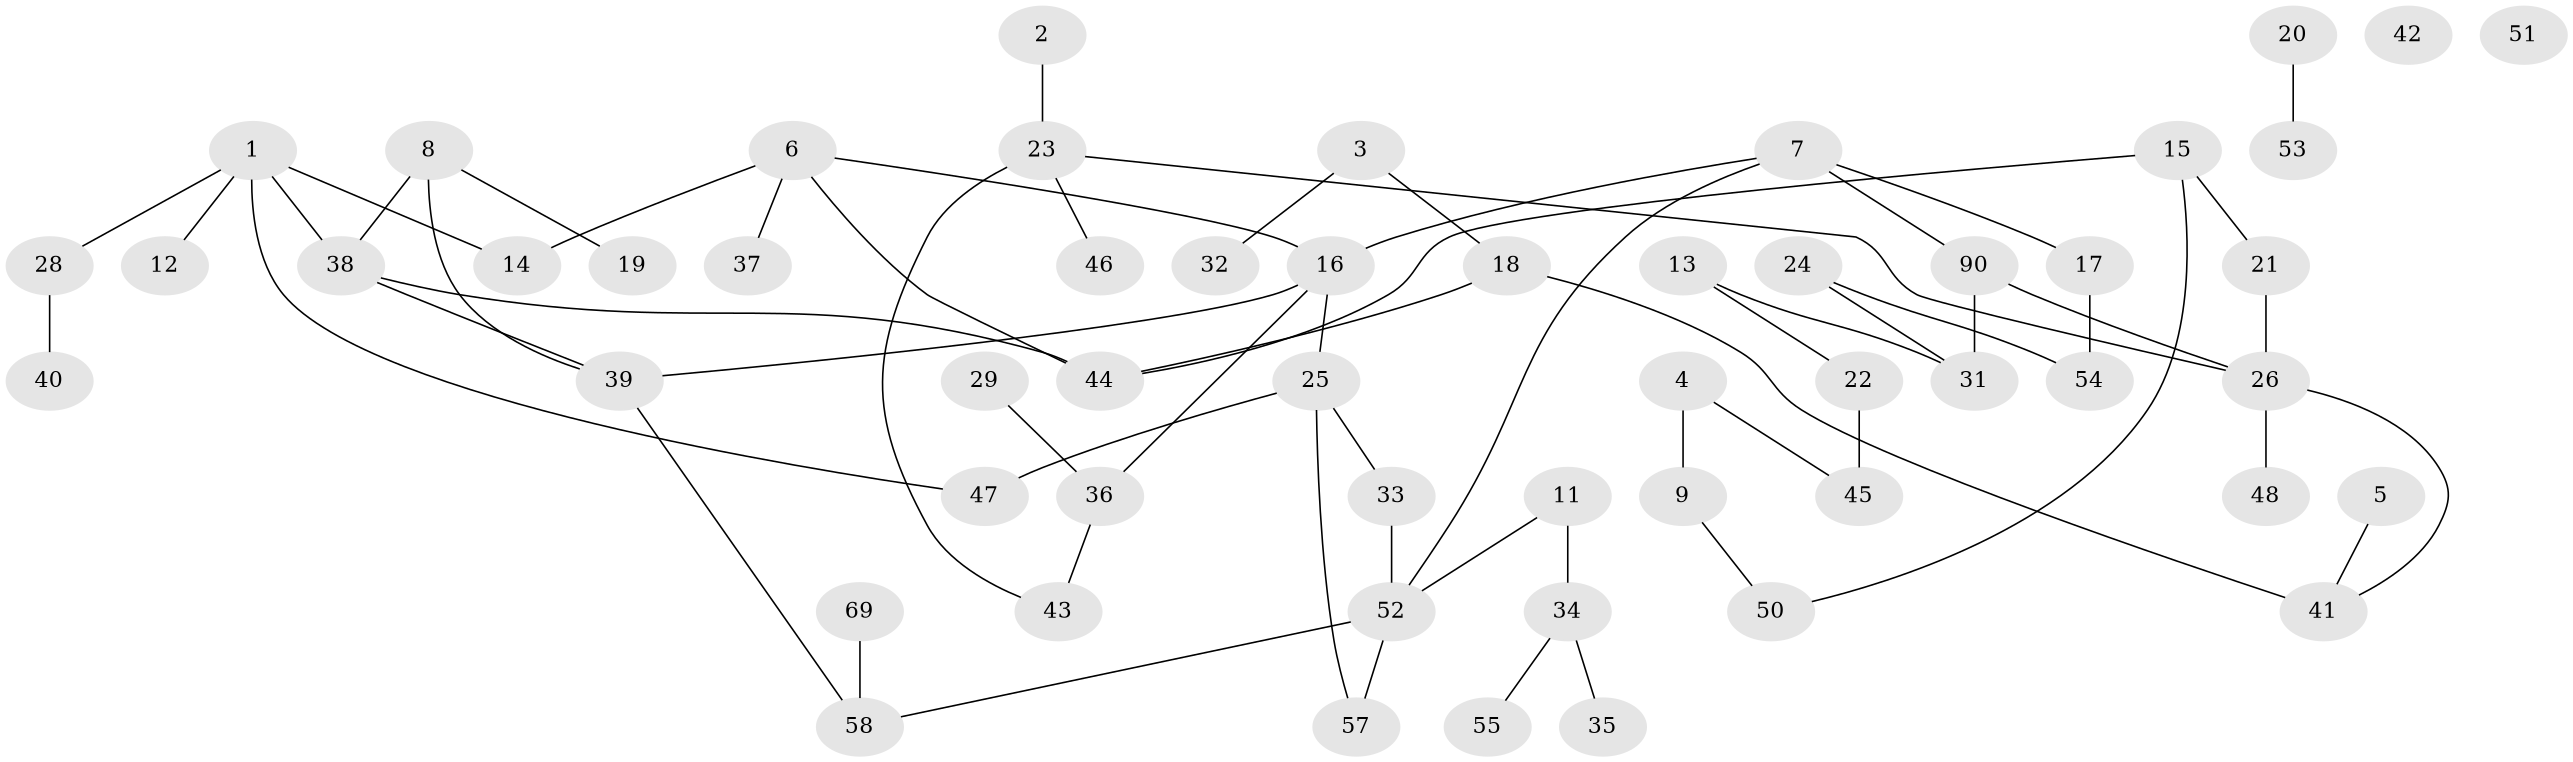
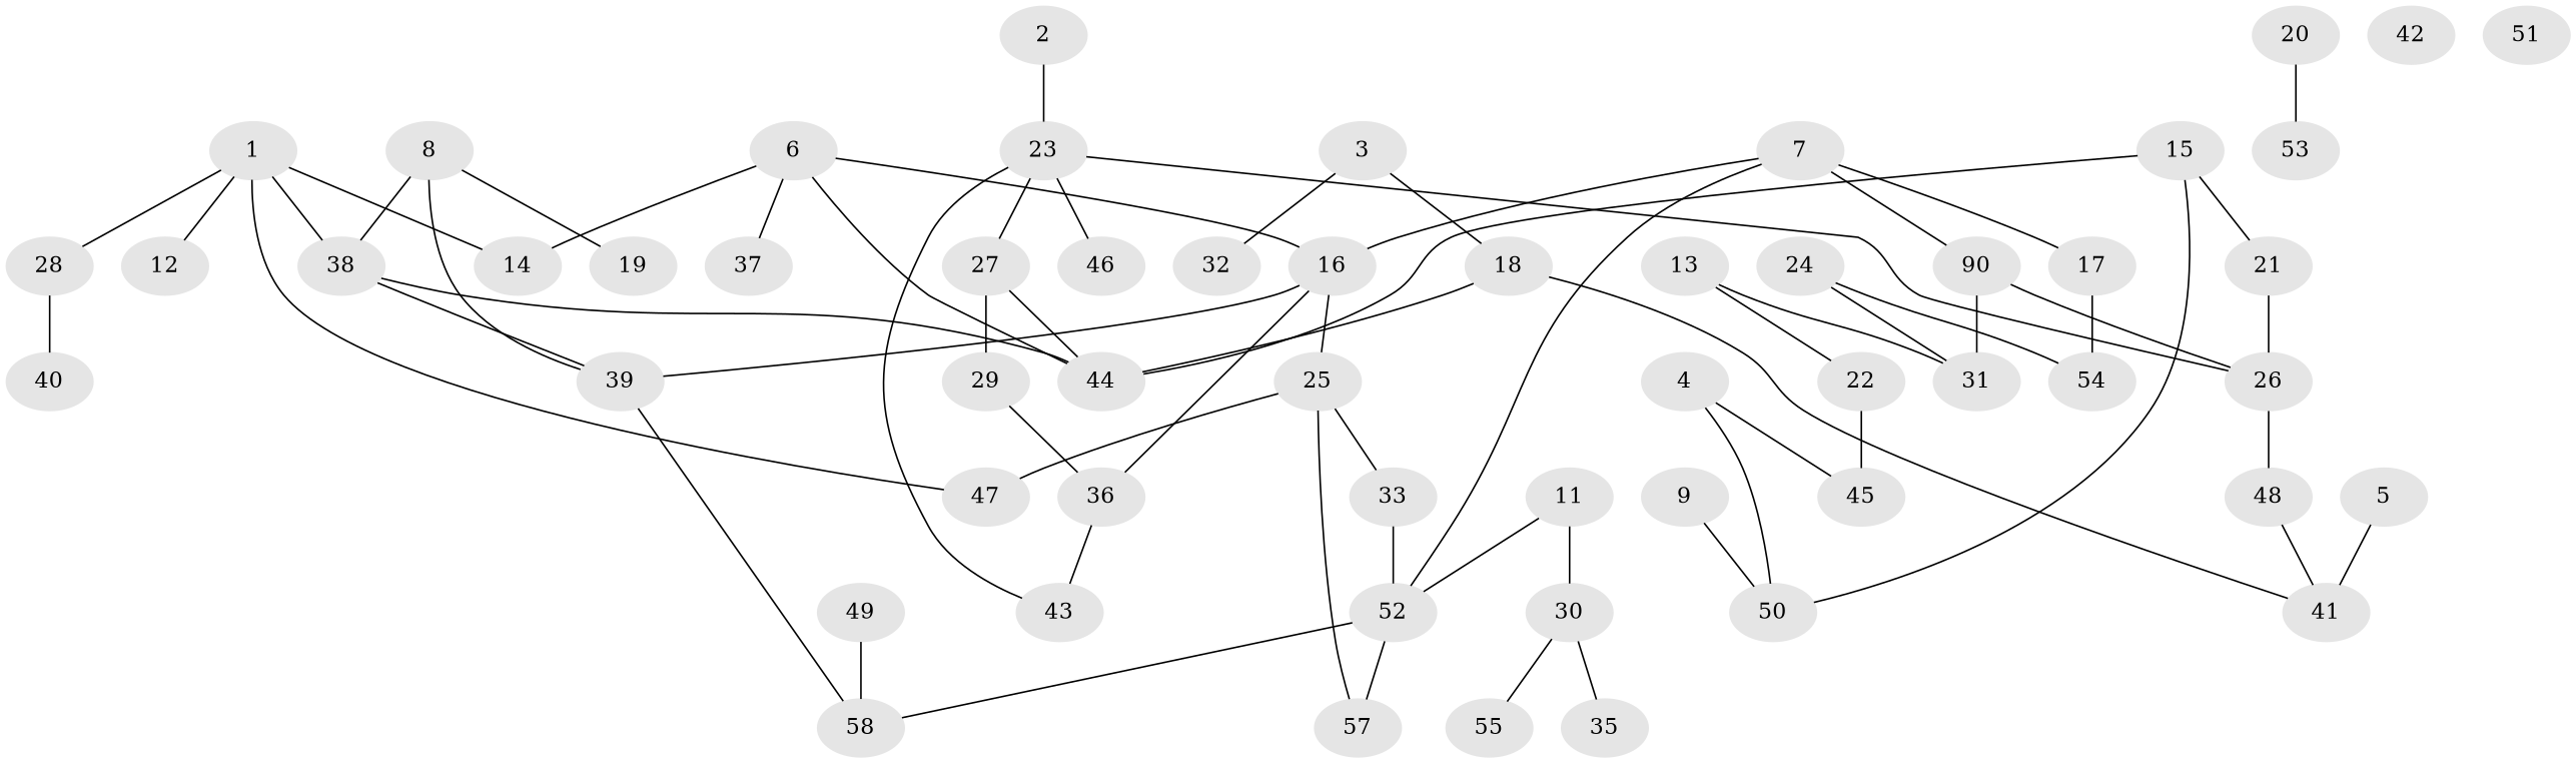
  graph {
    node [color=gray90 style=filled]
    1
    12
    14
    28
    38
    47
    40
    44
    39
    2
    23
    26
+   27
    43
    46
    3
    18
    32
    41
    4
    45
    50
    5
    6
    16
    37
    25
    36
    7
    n30 [label=90]
    17
    52
    31
    54
    57
    58
    8
    19
    9
    48
    11
-   30 [label=34]
+   30
    35
    55
    13
    22
    15
    21
    33
    20
    53
    29
    24
    42
-   49 [label=69]
+   49
    51
    1 -- 12
    1 -- 14
    1 -- 28
    1 -- 38
    1 -- 47
    28 -- 40
    38 -- 44
    38 -- 39
    39 -- 58
    2 -- 23
    23 -- 26
+   23 -- 27
    23 -- 43
    23 -- 46
-   26 -- 41
+   48 -- 41
    26 -- 48
+   27 -- 44
+   27 -- 29
    3 -- 18
    3 -- 32
    18 -- 44
    18 -- 41
    4 -- 45
-   4 -- 9
+   4 -- 50
    5 -- 41
    6 -- 14
    6 -- 44
    6 -- 16
    6 -- 37
    16 -- 39
    16 -- 25
    16 -- 36
    25 -- 47
    25 -- 57
    25 -- 33
    36 -- 43
    7 -- 16
    7 -- n30
    7 -- 17
    7 -- 52
    n30 -- 26
    n30 -- 31
    17 -- 54
    52 -- 57
    52 -- 58
    8 -- 38
    8 -- 39
    8 -- 19
    9 -- 50
    11 -- 52
    11 -- 30
    30 -- 35
    30 -- 55
    13 -- 31
    13 -- 22
    22 -- 45
    15 -- 44
    15 -- 50
    15 -- 21
    21 -- 26
    33 -- 52
    20 -- 53
    29 -- 36
    24 -- 31
    24 -- 54
    49 -- 58
  }
